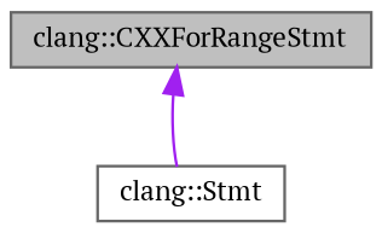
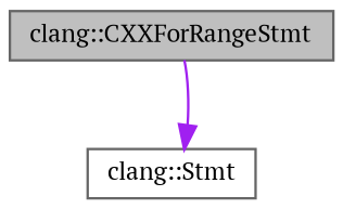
  digraph {
    fontname="PT Serif"
    node [color=gray40 fontname="PT Serif" fontsize=10 shape=record]
    n1 [fillcolor=grey75 fontcolor=black height=0.2 label="clang::CXXForRangeStmt" style=filled width=0.4]
    n2 [height=0.2 label="clang::Stmt" width=0.4]
-   n1 -> n2 [color=purple dir=back fontname="PT Serif" fontsize=10 labelfontname=Helvetica labelfontsize=10 style=solid]
+   n2 -> n1 [color=purple dir=back fontname="PT Serif" fontsize=10 labelfontname=Helvetica labelfontsize=10 style=solid]
  }
